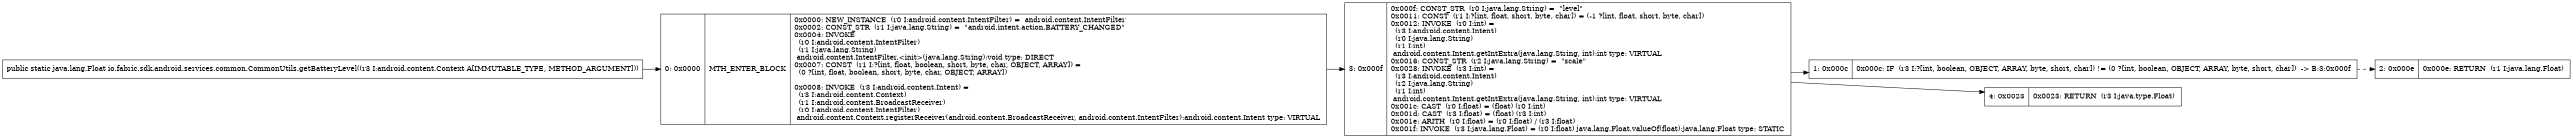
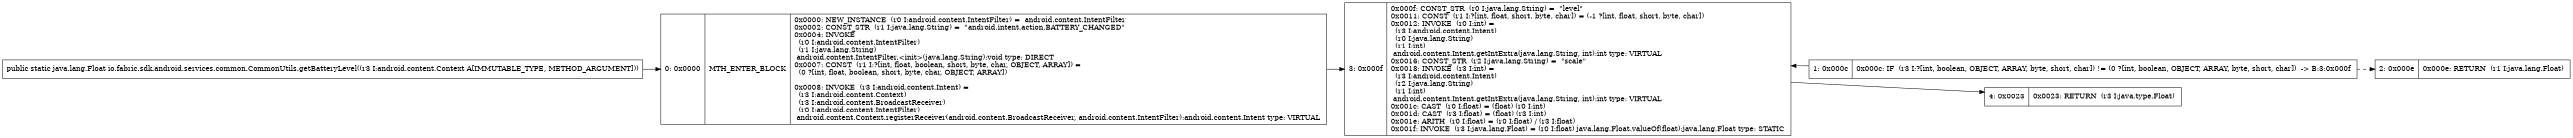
  digraph {
    rankdir=LR
    node [shape=record]
-   n1 [label="{0\:\ 0x0000|MTH_ENTER_BLOCK\l|0x0000: NEW_INSTANCE  (r0 I:android.content.IntentFilter) =  android.content.IntentFilter \l0x0002: CONST_STR  (r1 I:java.lang.String) =  \"android.intent.action.BATTERY_CHANGED\" \l0x0004: INVOKE  \l  (r0 I:android.content.IntentFilter)\l  (r1 I:java.lang.String)\l android.content.IntentFilter.\<init\>(java.lang.String):void type: DIRECT \l0x0007: CONST  (r1 I:?[int, float, boolean, short, byte, char, OBJECT, ARRAY]) = \l  (0 ?[int, float, boolean, short, byte, char, OBJECT, ARRAY])\l \l0x0008: INVOKE  (r3 I:android.content.Intent) = \l  (r3 I:android.content.Context)\l  (r1 I:android.content.BroadcastReceiver)\l  (r0 I:android.content.IntentFilter)\l android.content.Context.registerReceiver(android.content.BroadcastReceiver, android.content.IntentFilter):android.content.Intent type: VIRTUAL \l}"]
-   n2 [label="{3\:\ 0x000f|0x000f: CONST_STR  (r0 I:java.lang.String) =  \"level\" \l0x0011: CONST  (r1 I:?[int, float, short, byte, char]) = (\-1 ?[int, float, short, byte, char]) \l0x0012: INVOKE  (r0 I:int) = \l  (r3 I:android.content.Intent)\l  (r0 I:java.lang.String)\l  (r1 I:int)\l android.content.Intent.getIntExtra(java.lang.String, int):int type: VIRTUAL \l0x0016: CONST_STR  (r2 I:java.lang.String) =  \"scale\" \l0x0028: INVOKE  (r3 I:int) = \l  (r3 I:android.content.Intent)\l  (r2 I:java.lang.String)\l  (r1 I:int)\l android.content.Intent.getIntExtra(java.lang.String, int):int type: VIRTUAL \l0x001c: CAST  (r0 I:float) = (float) (r0 I:int) \l0x001d: CAST  (r3 I:float) = (float) (r3 I:int) \l0x001e: ARITH  (r0 I:float) = (r0 I:float) \/ (r3 I:float) \l0x001f: INVOKE  (r3 I:java.lang.Float) = (r0 I:float) java.lang.Float.valueOf(float):java.lang.Float type: STATIC \l}"]
+   n1 [label="{0\:\ 0x0000|MTH_ENTER_BLOCK\l|0x0000: NEW_INSTANCE  (r0 I:android.content.IntentFilter) =  android.content.IntentFilter \l0x0002: CONST_STR  (r1 I:java.lang.String) =  \"android.intent.action.BATTERY_CHANGED\" \l0x0004: INVOKE  \l  (r0 I:android.content.IntentFilter)\l  (r1 I:java.lang.String)\l android.content.IntentFilter.\<init\>(java.lang.String):void type: DIRECT \l0x0007: CONST  (r1 I:?[int, float, boolean, short, byte, char, OBJECT, ARRAY]) = \l  (0 ?[int, float, boolean, short, byte, char, OBJECT, ARRAY])\l \l0x0008: INVOKE  (r3 I:android.content.Intent) = \l  (r3 I:android.content.Context)\l  (r3 I:android.content.BroadcastReceiver)\l  (r0 I:android.content.IntentFilter)\l android.content.Context.registerReceiver(android.content.BroadcastReceiver, android.content.IntentFilter):android.content.Intent type: VIRTUAL \l}"]
+   n2 [label="{3\:\ 0x000f|0x000f: CONST_STR  (r0 I:java.lang.String) =  \"level\" \l0x0011: CONST  (r1 I:?[int, float, short, byte, char]) = (\-1 ?[int, float, short, byte, char]) \l0x0012: INVOKE  (r0 I:int) = \l  (r3 I:android.content.Intent)\l  (r0 I:java.lang.String)\l  (r1 I:int)\l android.content.Intent.getIntExtra(java.lang.String, int):int type: VIRTUAL \l0x0016: CONST_STR  (r2 I:java.lang.String) =  \"scale\" \l0x0018: INVOKE  (r3 I:int) = \l  (r3 I:android.content.Intent)\l  (r2 I:java.lang.String)\l  (r1 I:int)\l android.content.Intent.getIntExtra(java.lang.String, int):int type: VIRTUAL \l0x001c: CAST  (r0 I:float) = (float) (r0 I:int) \l0x001d: CAST  (r3 I:float) = (float) (r3 I:int) \l0x001e: ARITH  (r0 I:float) = (r0 I:float) \/ (r3 I:float) \l0x001f: INVOKE  (r3 I:java.lang.Float) = (r0 I:float) java.lang.Float.valueOf(float):java.lang.Float type: STATIC \l}"]
    n3 [label="{1\:\ 0x000c|0x000c: IF  (r3 I:?[int, boolean, OBJECT, ARRAY, byte, short, char]) != (0 ?[int, boolean, OBJECT, ARRAY, byte, short, char])  \-\> B:3:0x000f \l}"]
    n4 [label="{2\:\ 0x000e|0x000e: RETURN  (r1 I:java.lang.Float) \l}"]
    n5 [label="{4\:\ 0x0023|0x0023: RETURN  (r3 I:java.type.Float) \l}"]
    n6 [label="{public static java.lang.Float io.fabric.sdk.android.services.common.CommonUtils.getBatteryLevel((r3 I:android.content.Context A[IMMUTABLE_TYPE, METHOD_ARGUMENT])) }"]
    n1 -> n2
    n2 -> n5
-   n2 -> n3
+   n3 -> n2
    n3 -> n4 [style=dashed]
    n6 -> n1
  }
